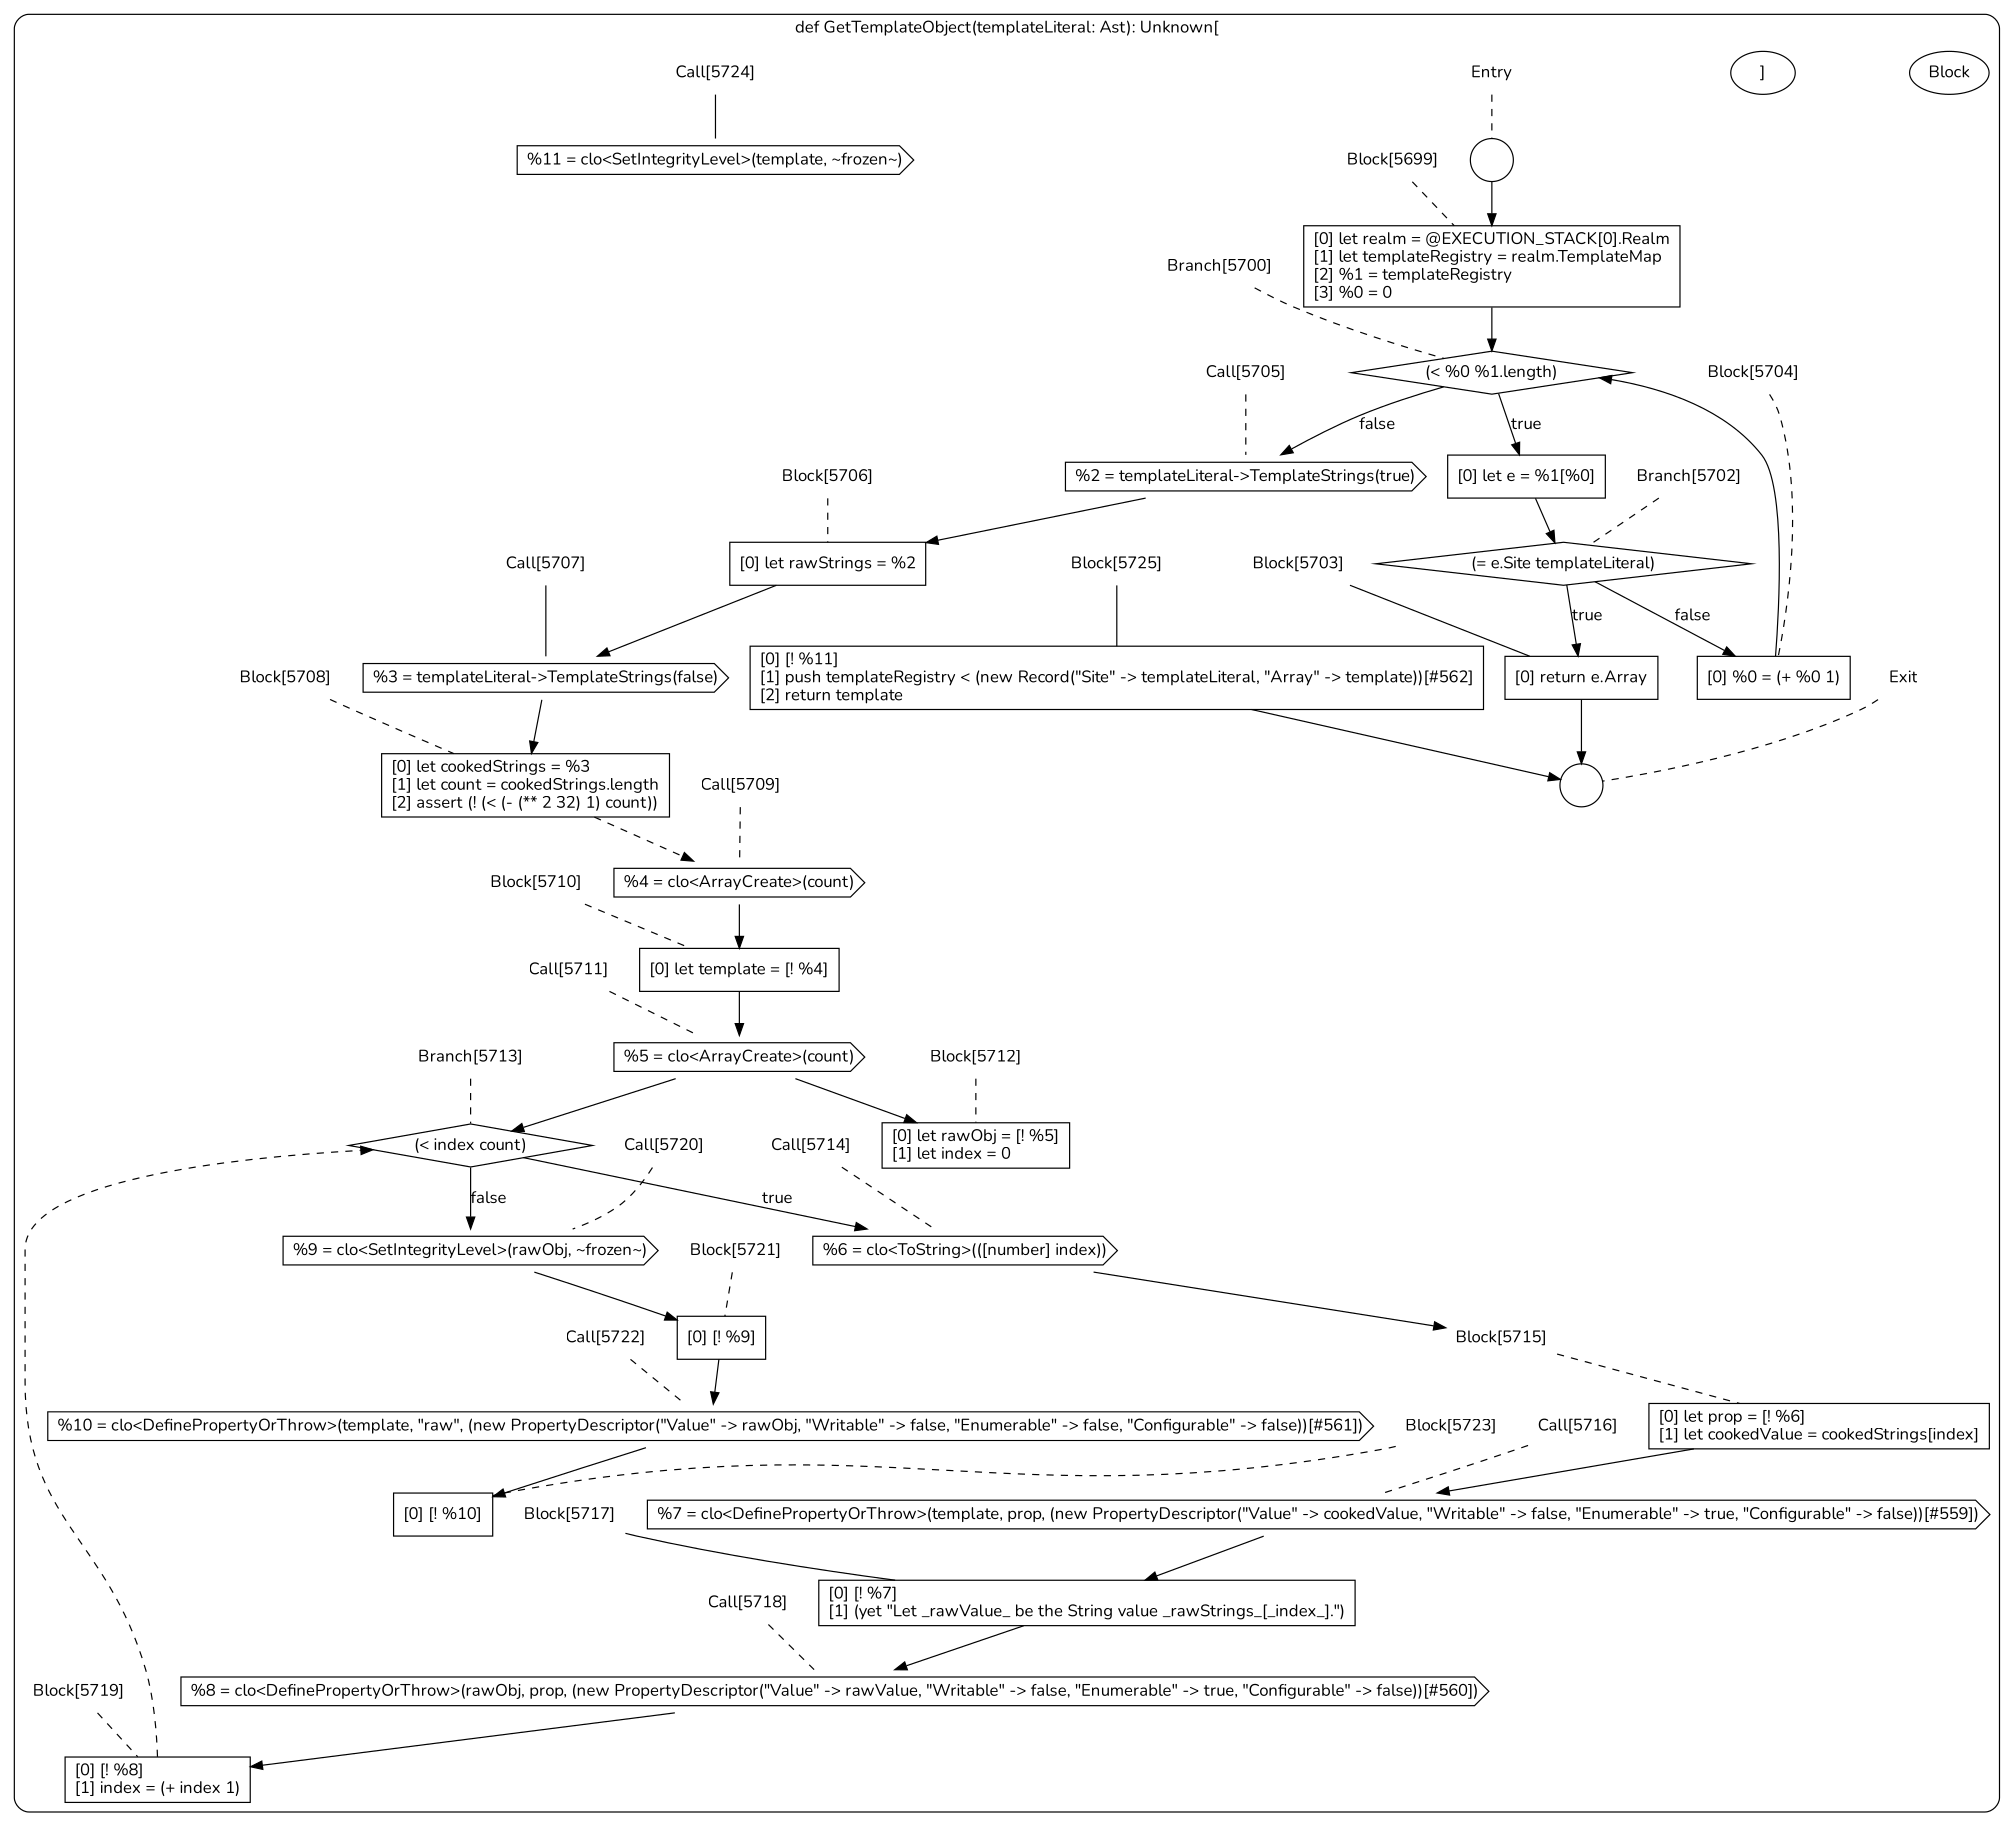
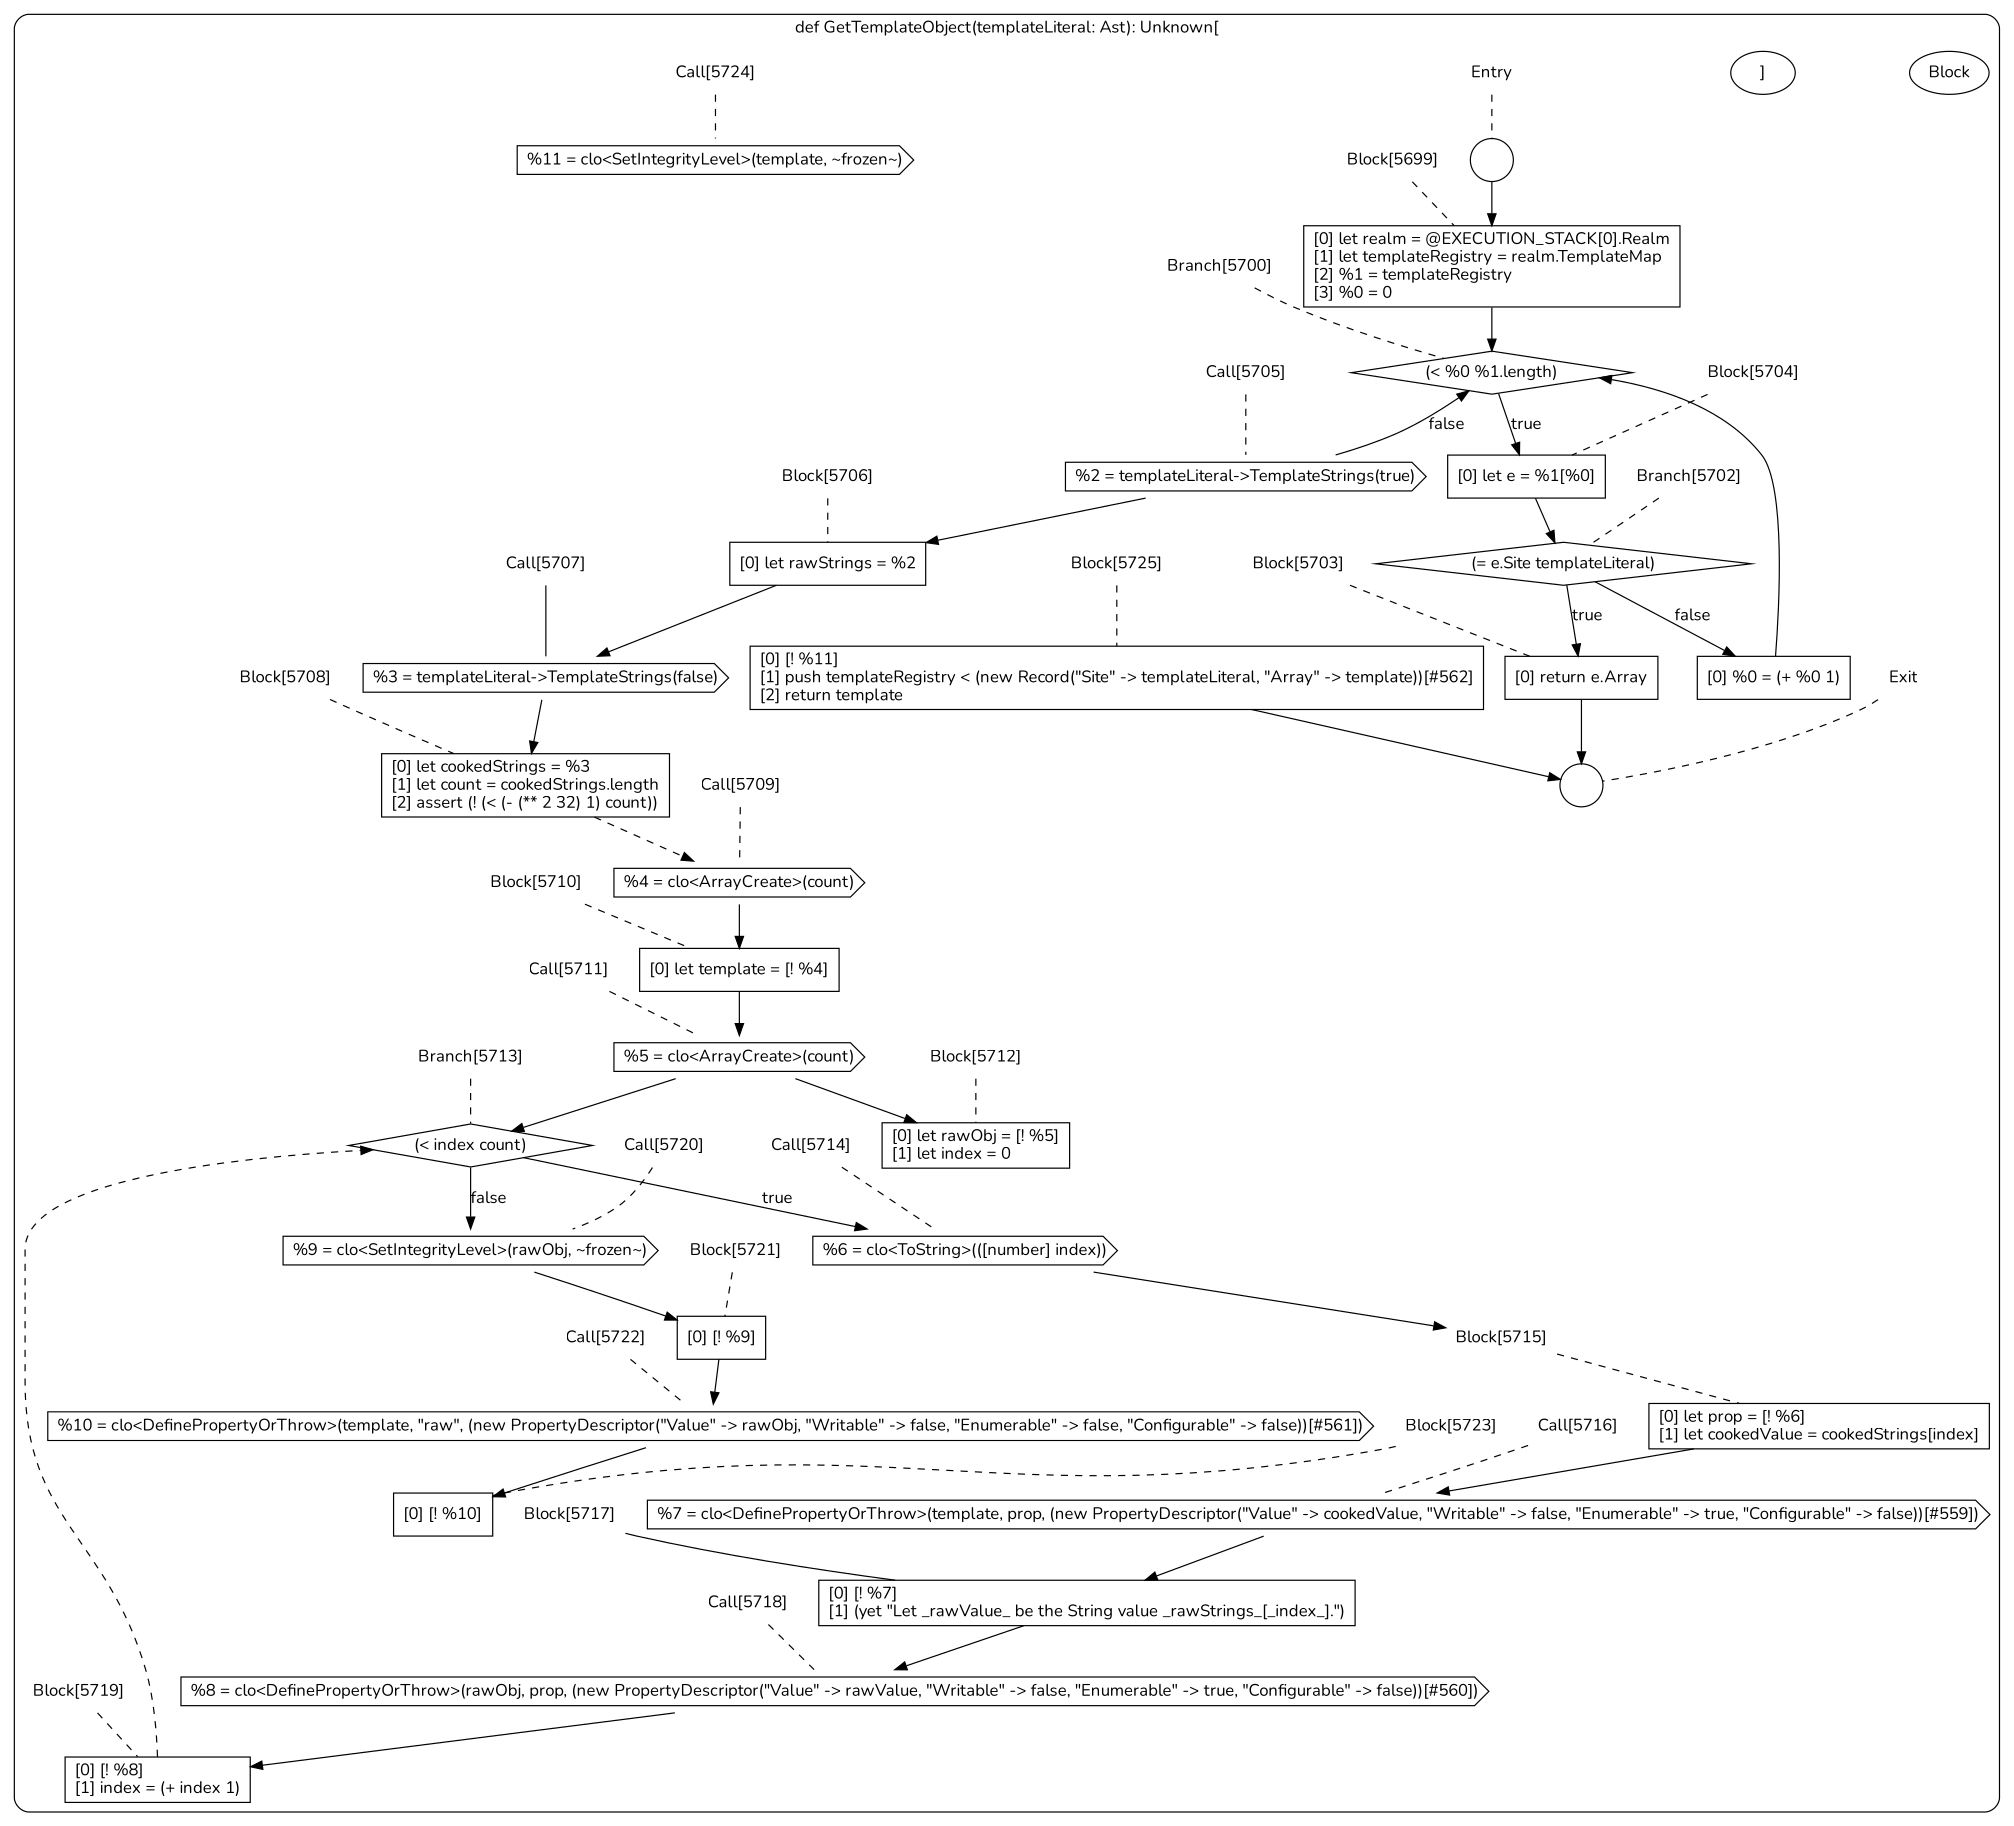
  digraph {
    fontname=Nunito
    node [fontname=Nunito shape=none]
    edge [color=black fontname=Nunito style=dashed]
    n1 [label=Block shape=""]
    "]" [shape=""]
    n3 [label=<<font color="black">Entry</font>>]
    n4 [color=black fillcolor=white label=" " shape=circle style=filled]
    n5 [color=black fillcolor=white label=<<font color="black">[0] let realm = @EXECUTION_STACK[0].Realm<BR ALIGN="LEFT"/>[1] let templateRegistry = realm.TemplateMap<BR ALIGN="LEFT"/>[2] %1 = templateRegistry<BR ALIGN="LEFT"/>[3] %0 = 0<BR ALIGN="LEFT"/></font>> shape=box style=filled]
    n6 [color=black fillcolor=white label=<<font color="black">(&lt; %0 %1.length)</font>> shape=diamond style=filled]
    n7 [label=<<font color="black">Exit</font>>]
    n8 [color=black fillcolor=white label=" " shape=circle style=filled]
    n9 [label=<<font color="black">Block[5699]</font>>]
    n10 [color=black fillcolor=white label=<<font color="black">[0] let e = %1[%0]<BR ALIGN="LEFT"/></font>> shape=box style=filled]
    n11 [color=black fillcolor=white label=<<font color="black">%2 = templateLiteral-&gt;TemplateStrings(true)</font>> shape=cds style=filled]
    n12 [label=<<font color="black">Branch[5700]</font>>]
    n13 [color=black fillcolor=white label=<<font color="black">(= e.Site templateLiteral)</font>> shape=diamond style=filled]
    n14 [color=black fillcolor=white label=<<font color="black">[0] let rawStrings = %2<BR ALIGN="LEFT"/></font>> shape=box style=filled]
    n15 [color=black fillcolor=white label=<<font color="black">[0] return e.Array<BR ALIGN="LEFT"/></font>> shape=box style=filled]
    n16 [color=black fillcolor=white label=<<font color="black">[0] %0 = (+ %0 1)<BR ALIGN="LEFT"/></font>> shape=box style=filled]
    n17 [label=<<font color="black">Call[5705]</font>>]
    n18 [color=black fillcolor=white label=<<font color="black">%3 = templateLiteral-&gt;TemplateStrings(false)</font>> shape=cds style=filled]
    n19 [label=<<font color="black">Branch[5702]</font>>]
    n20 [label=<<font color="black">Block[5706]</font>>]
    n21 [color=black fillcolor=white label=<<font color="black">[0] let cookedStrings = %3<BR ALIGN="LEFT"/>[1] let count = cookedStrings.length<BR ALIGN="LEFT"/>[2] assert (! (&lt; (- (** 2 32) 1) count))<BR ALIGN="LEFT"/></font>> shape=box style=filled]
    n22 [label=<<font color="black">Block[5703]</font>>]
    n23 [label=<<font color="black">Block[5704]</font>>]
    n24 [label=<<font color="black">Call[5707]</font>>]
    n25 [color=black fillcolor=white label=<<font color="black">%4 = clo&lt;ArrayCreate&gt;(count)</font>> shape=cds style=filled]
    n26 [label=<<font color="black">Block[5708]</font>>]
    n27 [color=black fillcolor=white label=<<font color="black">[0] let template = [! %4]<BR ALIGN="LEFT"/></font>> shape=box style=filled]
    n28 [label=<<font color="black">Call[5709]</font>>]
    n29 [color=black fillcolor=white label=<<font color="black">%5 = clo&lt;ArrayCreate&gt;(count)</font>> shape=cds style=filled]
    n30 [label=<<font color="black">Block[5710]</font>>]
    n31 [color=black fillcolor=white label=<<font color="black">[0] let rawObj = [! %5]<BR ALIGN="LEFT"/>[1] let index = 0<BR ALIGN="LEFT"/></font>> shape=box style=filled]
    n32 [label=<<font color="black">Call[5711]</font>>]
    n33 [color=black fillcolor=white label=<<font color="black">(&lt; index count)</font>> shape=diamond style=filled]
    n34 [label=<<font color="black">Block[5712]</font>>]
    n35 [color=black fillcolor=white label=<<font color="black">%6 = clo&lt;ToString&gt;(([number] index))</font>> shape=cds style=filled]
    n36 [color=black fillcolor=white label=<<font color="black">%9 = clo&lt;SetIntegrityLevel&gt;(rawObj, ~frozen~)</font>> shape=cds style=filled]
    n37 [label=<<font color="black">Branch[5713]</font>>]
    n38 [color=black fillcolor=white label=<<font color="black">[0] let prop = [! %6]<BR ALIGN="LEFT"/>[1] let cookedValue = cookedStrings[index]<BR ALIGN="LEFT"/></font>> shape=box style=filled]
    n39 [color=black fillcolor=white label=<<font color="black">[0] [! %9]<BR ALIGN="LEFT"/></font>> shape=box style=filled]
    n40 [label=<<font color="black">Call[5714]</font>>]
    n41 [color=black fillcolor=white label=<<font color="black">%7 = clo&lt;DefinePropertyOrThrow&gt;(template, prop, (new PropertyDescriptor(&quot;Value&quot; -&gt; cookedValue, &quot;Writable&quot; -&gt; false, &quot;Enumerable&quot; -&gt; true, &quot;Configurable&quot; -&gt; false))[#559])</font>> shape=cds style=filled]
    n42 [label=<<font color="black">Call[5720]</font>>]
    n43 [color=black fillcolor=white label=<<font color="black">%10 = clo&lt;DefinePropertyOrThrow&gt;(template, &quot;raw&quot;, (new PropertyDescriptor(&quot;Value&quot; -&gt; rawObj, &quot;Writable&quot; -&gt; false, &quot;Enumerable&quot; -&gt; false, &quot;Configurable&quot; -&gt; false))[#561])</font>> shape=cds style=filled]
    n44 [label=<<font color="black">Block[5715]</font>>]
    n45 [color=black fillcolor=white label=<<font color="black">[0] [! %7]<BR ALIGN="LEFT"/>[1] (yet &quot;Let _rawValue_ be the String value _rawStrings_[_index_].&quot;)<BR ALIGN="LEFT"/></font>> shape=box style=filled]
    n46 [label=<<font color="black">Block[5721]</font>>]
    n47 [color=black fillcolor=white label=<<font color="black">[0] [! %10]<BR ALIGN="LEFT"/></font>> shape=box style=filled]
    n48 [label=<<font color="black">Call[5716]</font>>]
    n49 [color=black fillcolor=white label=<<font color="black">%8 = clo&lt;DefinePropertyOrThrow&gt;(rawObj, prop, (new PropertyDescriptor(&quot;Value&quot; -&gt; rawValue, &quot;Writable&quot; -&gt; false, &quot;Enumerable&quot; -&gt; true, &quot;Configurable&quot; -&gt; false))[#560])</font>> shape=cds style=filled]
    n50 [label=<<font color="black">Call[5722]</font>>]
    n51 [color=black fillcolor=white label=<<font color="black">%11 = clo&lt;SetIntegrityLevel&gt;(template, ~frozen~)</font>> shape=cds style=filled]
    n52 [label=<<font color="black">Block[5717]</font>>]
    n53 [color=black fillcolor=white label=<<font color="black">[0] [! %8]<BR ALIGN="LEFT"/>[1] index = (+ index 1)<BR ALIGN="LEFT"/></font>> shape=box style=filled]
    n54 [label=<<font color="black">Block[5723]</font>>]
    n55 [color=black fillcolor=white label=<<font color="black">[0] [! %11]<BR ALIGN="LEFT"/>[1] push templateRegistry &lt; (new Record(&quot;Site&quot; -&gt; templateLiteral, &quot;Array&quot; -&gt; template))[#562]<BR ALIGN="LEFT"/>[2] return template<BR ALIGN="LEFT"/></font>> shape=box style=filled]
    n56 [label=<<font color="black">Call[5718]</font>>]
    n57 [label=<<font color="black">Call[5724]</font>>]
    n58 [label=<<font color="black">Block[5719]</font>>]
    n59 [label=<<font color="black">Block[5725]</font>>]
    subgraph cluster_1 {
      label="def GetTemplateObject(templateLiteral: Ast): Unknown["
      style=rounded
      n1
      "]"
      n3
      n4
      n5
      n6
      n7
      n8
      n9
      n10
      n11
      n12
      n13
      n14
      n15
      n16
      n17
      n18
      n19
      n20
      n21
      n22
      n23
      n24
      n25
      n26
      n27
      n28
      n29
      n30
      n31
      n32
      n33
      n34
      n35
      n36
      n37
      n38
      n39
      n40
      n41
      n42
      n43
      n44
      n45
      n46
      n47
      n48
      n49
      n50
      n51
      n52
      n53
      n54
      n55
      n56
      n57
      n58
      n59
    }
    n3 -> n4 [arrowhead=none]
    n4 -> n5 [style=""]
    n5 -> n6 [style=""]
    n6 -> n10 [label=<<font color="black">true</font>> style=""]
-   n6 -> n11 [label=<<font color="black">false</font>> style=""]
+   n11 -> n6 [label=<<font color="black">false</font>> style=""]
    n7 -> n8 [arrowhead=none]
    n9 -> n5 [arrowhead=none]
    n10 -> n13 [style=""]
    n11 -> n14 [style=""]
    n12 -> n6 [arrowhead=none]
    n13 -> n15 [label=<<font color="black">true</font>> style=""]
    n13 -> n16 [label=<<font color="black">false</font>> style=""]
    n14 -> n18 [style=""]
    n15 -> n8 [style=""]
    n16 -> n6 [style=""]
    n17 -> n11 [arrowhead=none]
    n18 -> n21 [style=""]
    n19 -> n13 [arrowhead=none]
    n20 -> n14 [arrowhead=none]
    n21 -> n25
-   n22 -> n15 [arrowhead=none style=solid]
-   n23 -> n16 [arrowhead=none]
+   n22 -> n15 [arrowhead=none]
+   n23 -> n10 [arrowhead=none]
    n24 -> n18 [arrowhead=none style=solid]
    n25 -> n27 [style=""]
    n26 -> n21 [arrowhead=none]
    n27 -> n29 [style=""]
    n28 -> n25 [arrowhead=none]
    n29 -> n31 [style=""]
    n29 -> n33 [style=""]
    n30 -> n27 [arrowhead=none]
    n32 -> n29 [arrowhead=none]
    n33 -> n35 [label=<<font color="black">true</font>> style=""]
    n33 -> n36 [label=<<font color="black">false</font>> style=""]
    n34 -> n31 [arrowhead=none]
    n35 -> n44 [style=""]
    n36 -> n39 [style=""]
    n37 -> n33 [arrowhead=none]
    n38 -> n41 [style=""]
    n39 -> n43 [style=""]
    n40 -> n35 [arrowhead=none]
    n41 -> n45 [style=""]
    n42 -> n36 [arrowhead=none]
    n43 -> n47 [style=""]
    n44 -> n38 [arrowhead=none]
    n45 -> n49 [style=""]
    n46 -> n39 [arrowhead=none]
    n48 -> n41 [arrowhead=none]
    n49 -> n53 [style=""]
    n50 -> n43 [arrowhead=none]
    n52 -> n45 [arrowhead=none style=solid]
    n53 -> n33
    n54 -> n47 [arrowhead=none]
    n55 -> n8 [style=""]
    n56 -> n49 [arrowhead=none]
-   n57 -> n51 [arrowhead=none style=solid]
+   n57 -> n51 [arrowhead=none]
    n58 -> n53 [arrowhead=none]
-   n59 -> n55 [arrowhead=none style=solid]
+   n59 -> n55 [arrowhead=none]
  }
